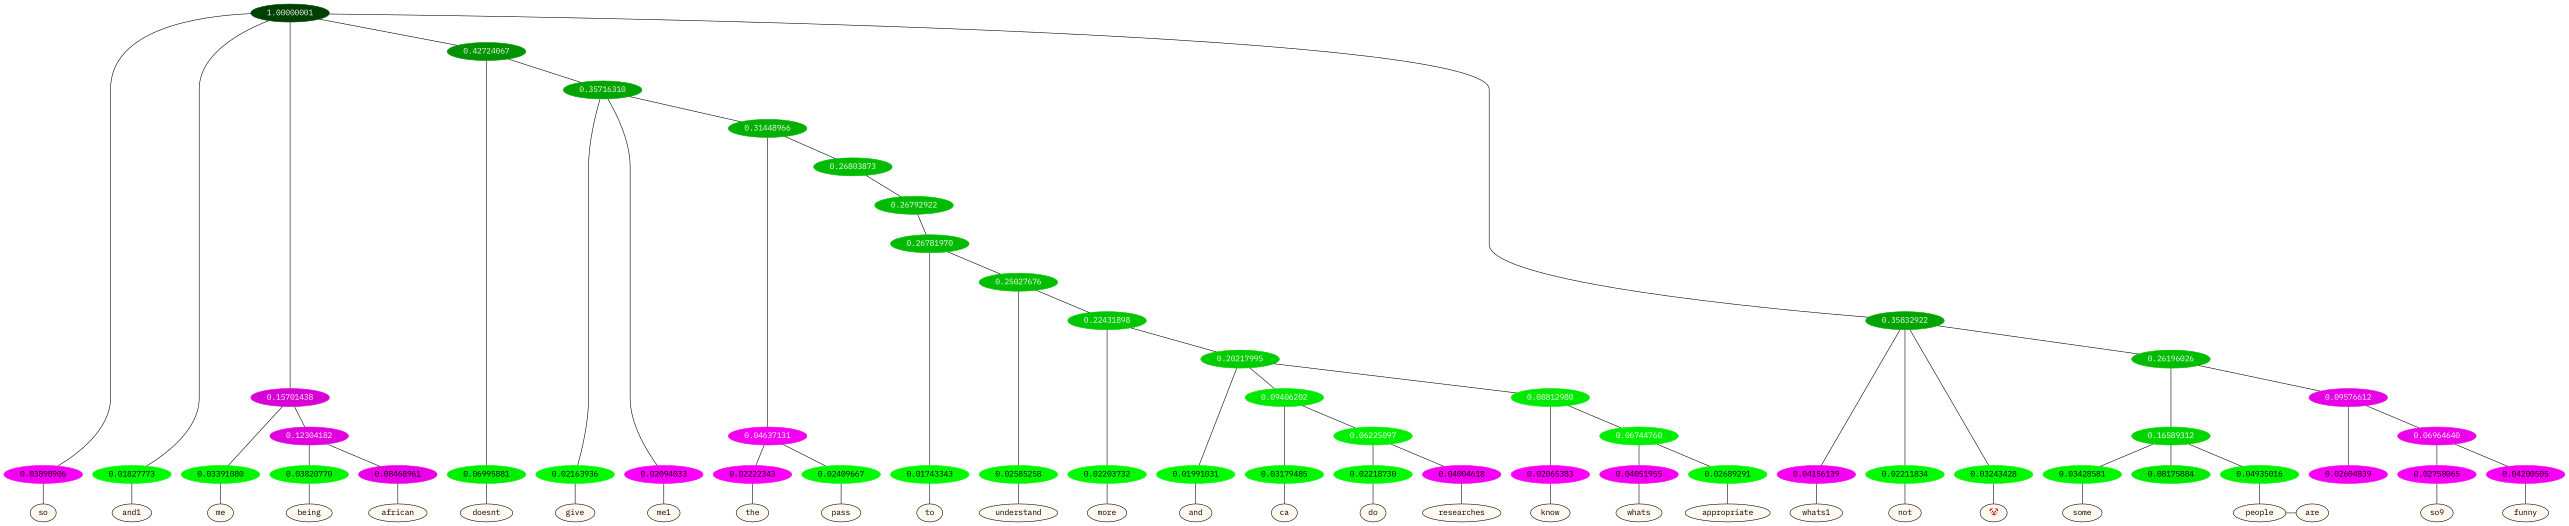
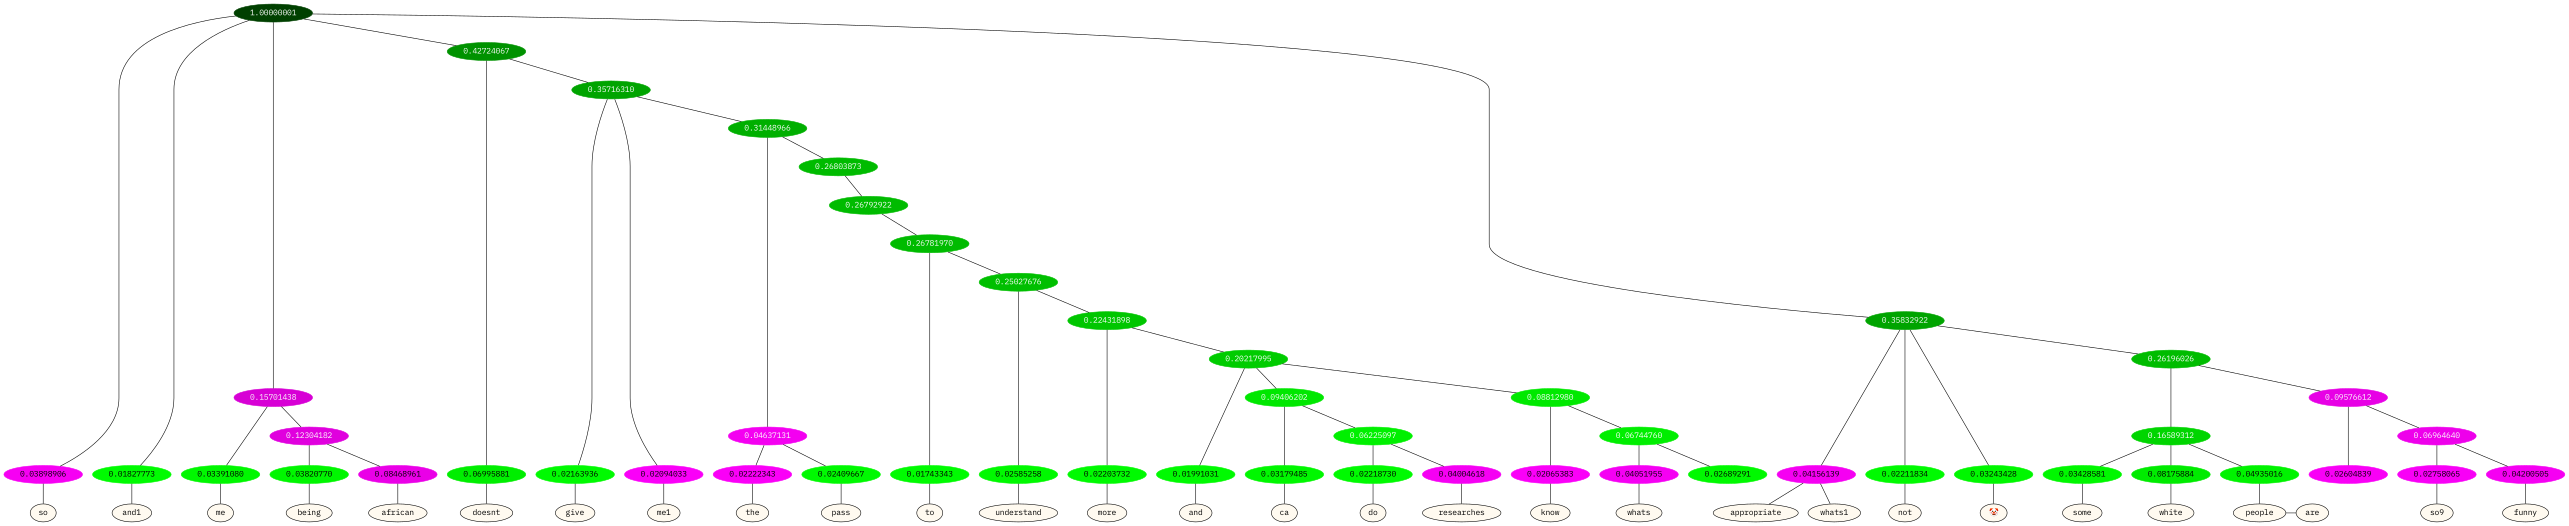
  graph {
    fontname="IBM Plex Mono"
    node [color=black fontname="IBM Plex Mono" format=png nodesep=0.001 ordering=out overlap_scaling=0.01 ranksep=0.001 style=filled]
    edge [fontname="IBM Plex Mono"]
    n1 [fillcolor=floralwhite height=0.15 label=so style="filled,solid" width=0.15]
    n2 [fillcolor=floralwhite height=0.15 label=me style="filled,solid" width=0.15]
    n3 [fillcolor=floralwhite height=0.15 label=being style="filled,solid" width=0.15]
    n4 [fillcolor=floralwhite height=0.15 label=african style="filled,solid" width=0.15]
    n5 [fillcolor=floralwhite height=0.15 label=doesnt style="filled,solid" width=0.15]
    n6 [fillcolor=floralwhite height=0.15 label=give style="filled,solid" width=0.15]
    n7 [fillcolor=floralwhite height=0.15 label=me1 style="filled,solid" width=0.15]
    n8 [fillcolor=floralwhite height=0.15 label=the style="filled,solid" width=0.15]
    n9 [fillcolor=floralwhite height=0.15 label=pass style="filled,solid" width=0.15]
    n10 [fillcolor=floralwhite height=0.15 label=to style="filled,solid" width=0.15]
    n11 [fillcolor=floralwhite height=0.15 label=understand style="filled,solid" width=0.15]
    n12 [fillcolor=floralwhite height=0.15 label=more style="filled,solid" width=0.15]
    n13 [fillcolor=floralwhite height=0.15 label=ca style="filled,solid" width=0.15]
    n14 [fillcolor=floralwhite height=0.15 label=do style="filled,solid" width=0.15]
    n15 [fillcolor=floralwhite height=0.15 label=researches style="filled,solid" width=0.15]
    n16 [fillcolor=floralwhite height=0.15 label=and style="filled,solid" width=0.15]
    n17 [fillcolor=floralwhite height=0.15 label=know style="filled,solid" width=0.15]
    n18 [fillcolor=floralwhite height=0.15 label=whats style="filled,solid" width=0.15]
    n19 [fillcolor=floralwhite height=0.15 label=appropriate style="filled,solid" width=0.15]
    n20 [fillcolor=floralwhite height=0.15 label=and1 style="filled,solid" width=0.15]
    n21 [fillcolor=floralwhite height=0.15 label=whats1 style="filled,solid" width=0.15]
    n22 [fillcolor=floralwhite height=0.15 label=not style="filled,solid" width=0.15]
    n23 [fillcolor=floralwhite height=0.15 label="🤡" style="filled,solid" width=0.15]
    n24 [fillcolor=floralwhite height=0.15 label=some style="filled,solid" width=0.15]
+   n25 [fillcolor=floralwhite height=0.15 label=white style="filled,solid" width=0.15]
    n26 [fillcolor=floralwhite height=0.15 label=people style="filled,solid" width=0.15]
    n27 [fillcolor=floralwhite height=0.15 label=are style="filled,solid" width=0.15]
    n28 [fillcolor=floralwhite height=0.15 label=so9 style="filled,solid" width=0.15]
    n29 [fillcolor=floralwhite height=0.15 label=funny style="filled,solid" width=0.15]
    n30 [color="0.835 1.000 0.961" fontcolor=black height=0.15 label=0.03898906 width=0.15]
    n31 [color="0.334 1.000 0.966" fontcolor=black height=0.15 label=0.03391080 width=0.15]
    n32 [color="0.334 1.000 0.962" fontcolor=black height=0.15 label=0.03820770 width=0.15]
    n33 [color="0.835 1.000 0.915" fontcolor=black height=0.15 label=0.08468961 width=0.15]
    n34 [color="0.334 1.000 0.930" fontcolor=black height=0.15 label=0.06995881 width=0.15]
    n35 [color="0.334 1.000 0.978" fontcolor=black height=0.15 label=0.02163936 width=0.15]
    n36 [color="0.835 1.000 0.979" fontcolor=black height=0.15 label=0.02094033 width=0.15]
    n37 [color="0.835 1.000 0.978" fontcolor=black height=0.15 label=0.02222343 width=0.15]
    n38 [color="0.334 1.000 0.976" fontcolor=black height=0.15 label=0.02409667 width=0.15]
    n39 [color="0.334 1.000 0.983" fontcolor=black height=0.15 label=0.01743343 width=0.15]
    n40 [color="0.334 1.000 0.974" fontcolor=black height=0.15 label=0.02585258 width=0.15]
    n41 [color="0.334 1.000 0.978" fontcolor=black height=0.15 label=0.02203732 width=0.15]
    n42 [color="0.334 1.000 0.968" fontcolor=black height=0.15 label=0.03179485 width=0.15]
    n43 [color="0.334 1.000 0.978" fontcolor=black height=0.15 label=0.02218730 width=0.15]
    n44 [color="0.835 1.000 0.960" fontcolor=black height=0.15 label=0.04004618 width=0.15]
    n45 [color="0.334 1.000 0.980" fontcolor=black height=0.15 label=0.01991031 width=0.15]
    n46 [color="0.835 1.000 0.979" fontcolor=black height=0.15 label=0.02065383 width=0.15]
    n47 [color="0.835 1.000 0.959" fontcolor=black height=0.15 label=0.04051955 width=0.15]
    n48 [color="0.334 1.000 0.973" fontcolor=black height=0.15 label=0.02689291 width=0.15]
    n49 [color="0.334 1.000 0.982" fontcolor=black height=0.15 label=0.01827773 width=0.15]
    n50 [color="0.835 1.000 0.958" fontcolor=black height=0.15 label=0.04156139 width=0.15]
    n51 [color="0.334 1.000 0.978" fontcolor=black height=0.15 label=0.02211834 width=0.15]
    n52 [color="0.334 1.000 0.968" fontcolor=black height=0.15 label=0.03243428 width=0.15]
    n53 [color="0.334 1.000 0.966" fontcolor=black height=0.15 label=0.03428581 width=0.15]
    n54 [color="0.334 1.000 0.918" fontcolor=black height=0.15 label=0.08175884 width=0.15]
    n55 [color="0.334 1.000 0.951" fontcolor=black height=0.15 label=0.04935016 width=0.15]
    n56 [color="0.835 1.000 0.974" fontcolor=black height=0.15 label=0.02604839 width=0.15]
    n57 [color="0.835 1.000 0.972" fontcolor=black height=0.15 label=0.02758065 width=0.15]
    n58 [color="0.835 1.000 0.958" fontcolor=black height=0.15 label=0.04200505 width=0.15]
    n59 [color="0.334 1.000 0.250" fontcolor=grey99 height=0.15 label=1.00000001 width=0.15]
    n60 [color="0.835 1.000 0.843" fontcolor=grey99 height=0.15 label=0.15701438 width=0.15]
    n61 [color="0.334 1.000 0.573" fontcolor=grey99 height=0.15 label=0.42724067 width=0.15]
    n62 [color="0.334 1.000 0.642" fontcolor=grey99 height=0.15 label=0.35832922 width=0.15]
    n63 [color="0.835 1.000 0.877" fontcolor=grey99 height=0.15 label=0.12304182 width=0.15]
    n64 [color="0.334 1.000 0.643" fontcolor=grey99 height=0.15 label=0.35716310 width=0.15]
    n65 [color="0.334 1.000 0.738" fontcolor=grey99 height=0.15 label=0.26196026 width=0.15]
    n66 [color="0.334 1.000 0.686" fontcolor=grey99 height=0.15 label=0.31448966 width=0.15]
    n67 [color="0.334 1.000 0.834" fontcolor=grey99 height=0.15 label=0.16589312 width=0.15]
    n68 [color="0.835 1.000 0.904" fontcolor=grey99 height=0.15 label=0.09576612 width=0.15]
    n69 [color="0.835 1.000 0.954" fontcolor=grey99 height=0.15 label=0.04637131 width=0.15]
    n70 [color="0.334 1.000 0.732" fontcolor=grey99 height=0.15 label=0.26803873 width=0.15]
    n71 [color="0.835 1.000 0.930" fontcolor=grey99 height=0.15 label=0.06964640 width=0.15]
    n72 [color="0.334 1.000 0.732" fontcolor=grey99 height=0.15 label=0.26792922 width=0.15]
    n73 [color="0.334 1.000 0.732" fontcolor=grey99 height=0.15 label=0.26781970 width=0.15]
    n74 [color="0.334 1.000 0.750" fontcolor=grey99 height=0.15 label=0.25027676 width=0.15]
    n75 [color="0.334 1.000 0.776" fontcolor=grey99 height=0.15 label=0.22431898 width=0.15]
    n76 [color="0.334 1.000 0.798" fontcolor=grey99 height=0.15 label=0.20217995 width=0.15]
    n77 [color="0.334 1.000 0.906" fontcolor=grey99 height=0.15 label=0.09406202 width=0.15]
    n78 [color="0.334 1.000 0.912" fontcolor=grey99 height=0.15 label=0.08812980 width=0.15]
    n79 [color="0.334 1.000 0.938" fontcolor=grey99 height=0.15 label=0.06225097 width=0.15]
    n80 [color="0.334 1.000 0.933" fontcolor=grey99 height=0.15 label=0.06744760 width=0.15]
    subgraph sub_1 {
      rank=same
      n1
      n2
      n3
      n4
      n5
      n6
      n7
      n8
      n9
      n10
      n11
      n12
      n13
      n14
      n15
      n16
      n17
      n18
      n19
      n20
      n21
      n22
      n23
      n24
+     n25
      n26
      n27
      n28
      n29
    }
    subgraph sub_2 {
      rank=same
      n30
      n31
      n32
      n33
      n34
      n35
      n36
      n37
      n38
      n39
      n40
      n41
      n42
      n43
      n44
      n45
      n46
      n47
      n48
      n49
      n50
      n51
      n52
      n53
      n54
      n55
      n56
      n57
      n58
    }
    n26 -- n27
    n30 -- n1
    n31 -- n2
    n32 -- n3
    n33 -- n4
    n34 -- n5
    n35 -- n6
    n36 -- n7
    n37 -- n8
    n38 -- n9
    n39 -- n10
    n40 -- n11
    n41 -- n12
    n42 -- n13
    n43 -- n14
    n44 -- n15
    n45 -- n16
    n46 -- n17
    n47 -- n18
-   n48 -- n19
+   n50 -- n19
    n49 -- n20
    n50 -- n21
    n51 -- n22
    n52 -- n23
    n53 -- n24
+   n54 -- n25
    n55 -- n26
    n57 -- n28
    n58 -- n29
    n59 -- n30
    n59 -- n49
    n59 -- n60
    n59 -- n61
    n59 -- n62
    n60 -- n31
    n60 -- n63
    n61 -- n34
    n61 -- n64
    n62 -- n50
    n62 -- n51
    n62 -- n52
    n62 -- n65
    n63 -- n32
    n63 -- n33
    n64 -- n35
    n64 -- n36
    n64 -- n66
    n65 -- n67
    n65 -- n68
    n66 -- n69
    n66 -- n70
    n67 -- n53
    n67 -- n54
    n67 -- n55
    n68 -- n56
    n68 -- n71
    n69 -- n37
    n69 -- n38
    n70 -- n72
    n71 -- n57
    n71 -- n58
    n72 -- n73
    n73 -- n39
    n73 -- n74
    n74 -- n40
    n74 -- n75
    n75 -- n41
    n75 -- n76
    n76 -- n45
    n76 -- n77
    n76 -- n78
    n77 -- n42
    n77 -- n79
    n78 -- n46
    n78 -- n80
    n79 -- n43
    n79 -- n44
    n80 -- n47
    n80 -- n48
  }
